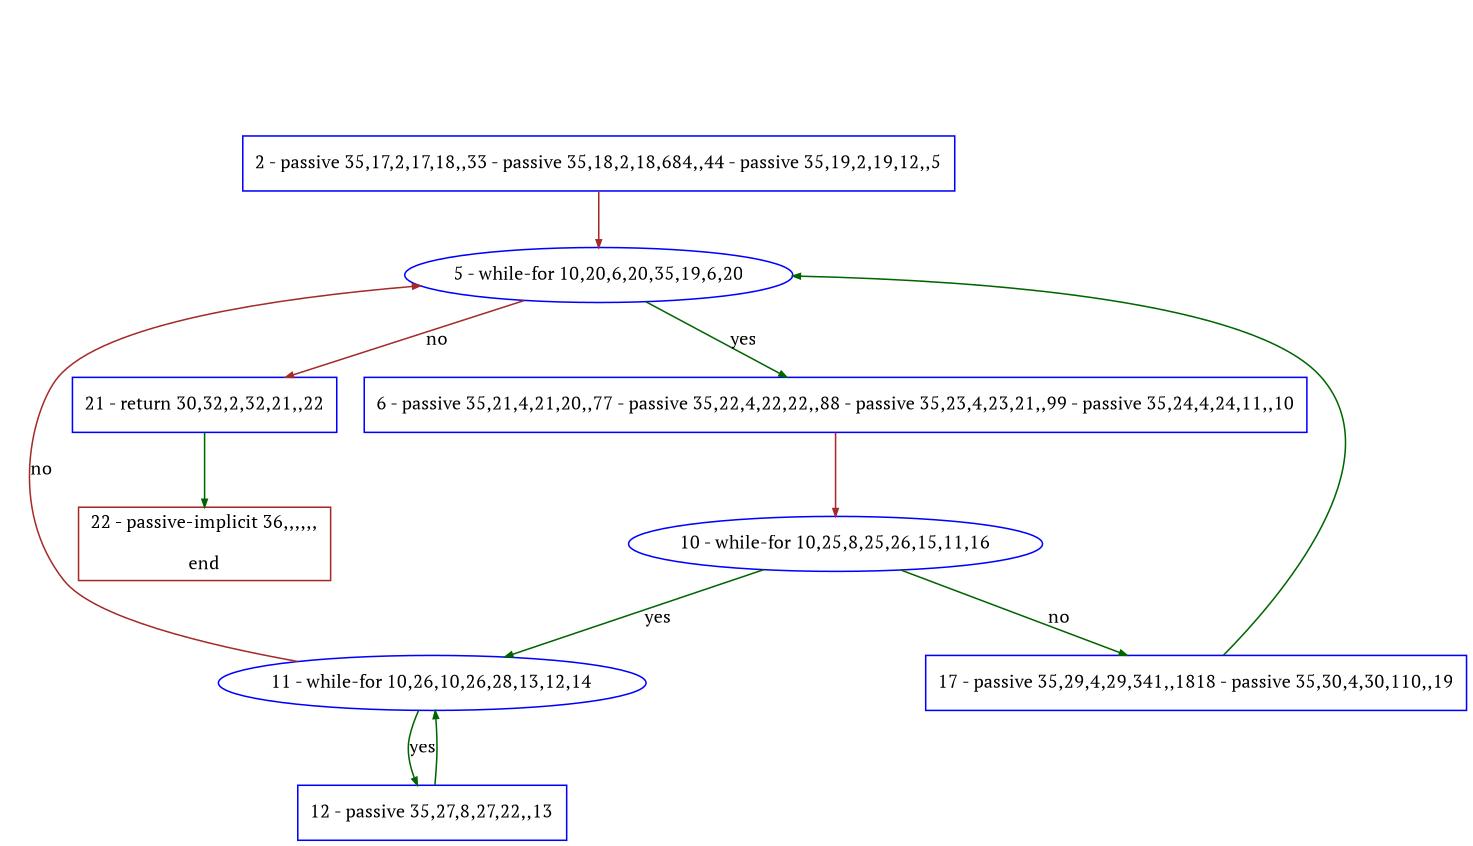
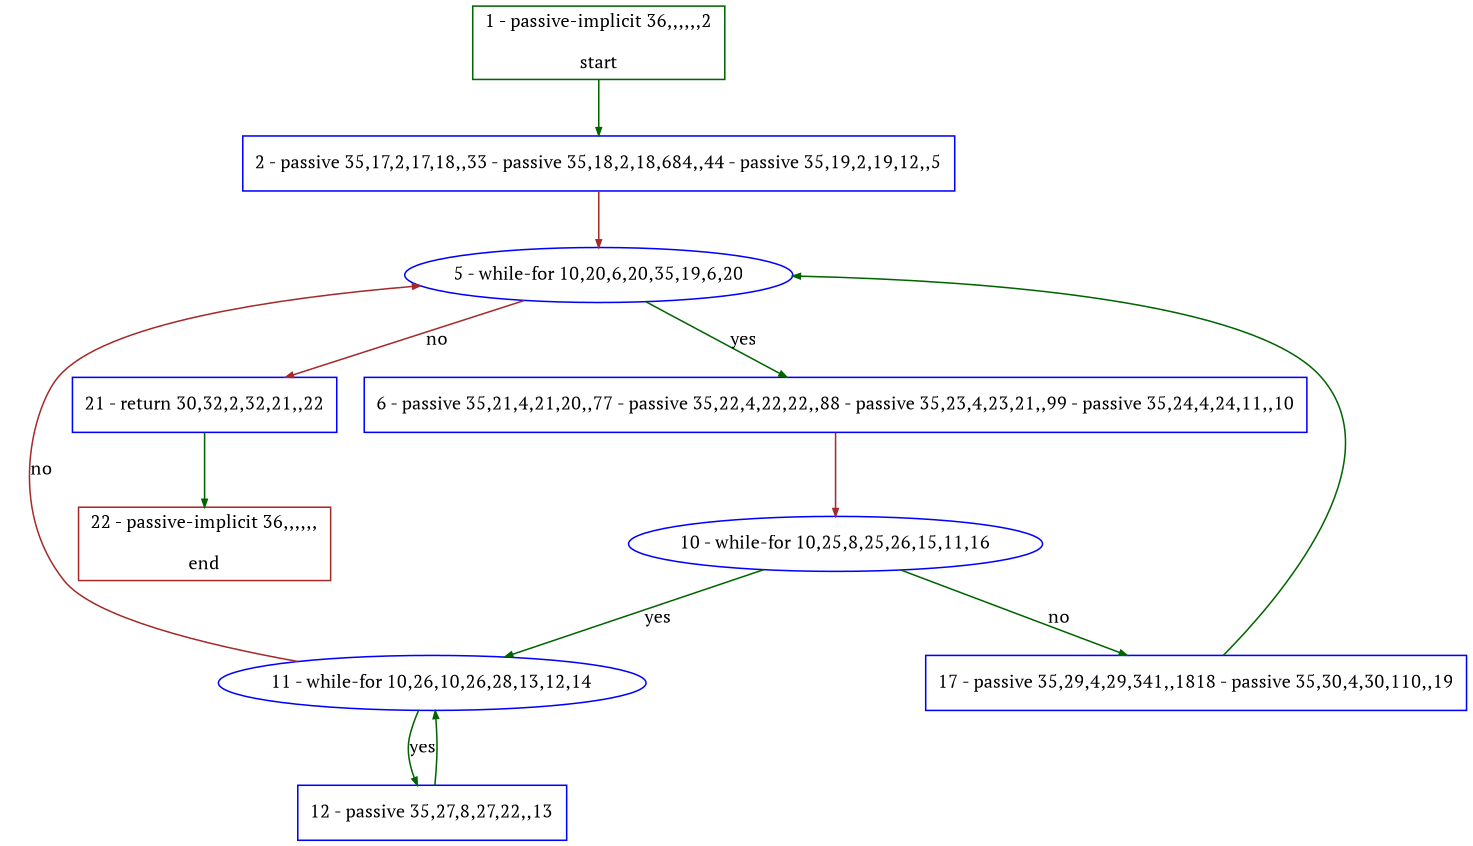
  digraph {
    bgcolor=white
    compound=true
    fillcolor="#FFFFCC"
    fontname="PT Serif"
    fontsize=12
    pack=true
    packmode=clust
    style="rounded,filled"
    node [color="#0000ff" compound=true fillcolor="#ffffff" fixedsize=false fontname="PT Serif" fontsize=12 node_initialized=no shape=box style=filled]
    edge [arrowhead=normal arrowsize=0.5 arrowtail=none color=darkgreen compound=true dir=forward fontcolor=black fontname="PT Serif" fontsize=12]
    n1 [label="2 - passive 35,17,2,17,18,,33 - passive 35,18,2,18,684,,44 - passive 35,19,2,19,12,,5"]
    n2 [label="5 - while-for 10,20,6,20,35,19,6,20" shape=oval]
    n3 [label="6 - passive 35,21,4,21,20,,77 - passive 35,22,4,22,22,,88 - passive 35,23,4,23,21,,99 - passive 35,24,4,24,11,,10"]
    n4 [label="21 - return 30,32,2,32,21,,22"]
+   n5 [color="#006400" label="1 - passive-implicit 36,,,,,,2\n\nstart"]
    n6 [label="10 - while-for 10,25,8,25,26,15,11,16" shape=oval]
    n7 [color="#a52a2a" label="22 - passive-implicit 36,,,,,,\n\nend"]
    n8 [label="11 - while-for 10,26,10,26,28,13,12,14" shape=oval]
    n9 [label="17 - passive 35,29,4,29,341,,1818 - passive 35,30,4,30,110,,19"]
    n10 [label="12 - passive 35,27,8,27,22,,13"]
    n1 -> n2 [color=brown]
    n2 -> n3 [label=yes]
    n2 -> n4 [color=brown label=no]
    n3 -> n6 [color=brown]
    n4 -> n7
+   n5 -> n1
    n6 -> n8 [label=yes]
    n6 -> n9 [label=no]
    n8 -> n2 [color=brown label=no]
    n8 -> n10 [label=yes]
    n9 -> n2
    n10 -> n8
  }
